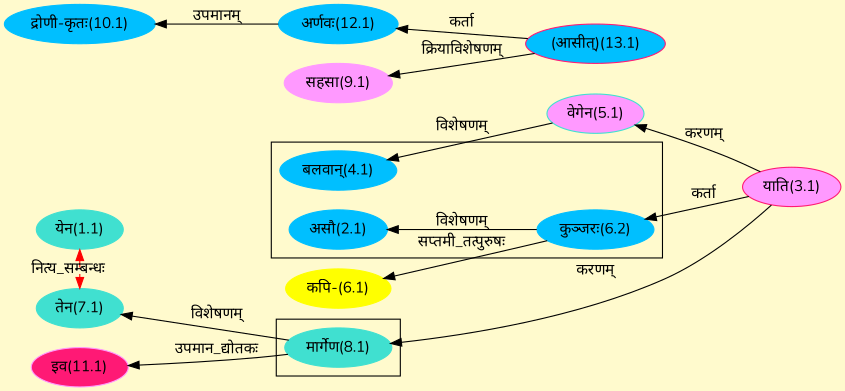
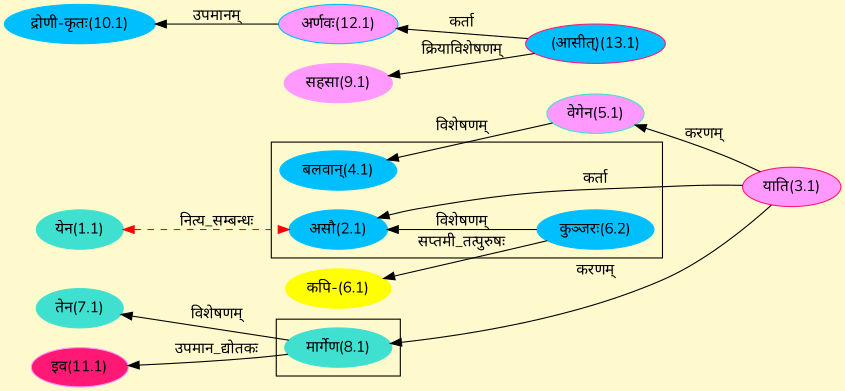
  digraph {
    bgcolor=lemonchiffon1
    compound=true
    fontname=Nunito
    rankdir=LR
    node [color="#00BFFF" fontname=Nunito style=filled]
    edge [dir=back fontname=Nunito]
    n1 [color="#40E0D0" label="तेन(7.1)"]
    n2 [color="#40E0D0" label="येन(1.1)"]
    n3 [label="असौ(2.1)"]
    n4 [label="कुञ्जरः(6.2)"]
    n5 [label="बलवान्(4.1)"]
    n6 [color="#40E0D0" label="मार्गेण(8.1)"]
    n7 [color="#FF1975" fillcolor="#FF99FF" label="याति(3.1)"]
    n8 [color="#40E0D0" fillcolor="#FF99FF" label="वेगेन(5.1)"]
    n9 [color="#FFFF00" label="कपि-(6.1)"]
    n10 [color="#FF99FF" label="सहसा(9.1)"]
    n11 [color="#FF1975" fillcolor="#00BFFF" label="(आसीत्)(13.1)"]
    n12 [label="द्रोणी-कृतः(10.1)"]
-   n13 [label="अर्णवः(12.1)"]
+   n13 [label="अर्णवः(12.1)" fillcolor="#FF99FF"]
    n14 [color="#FF99FF" fillcolor="#FF1975" label="इव(11.1)"]
    subgraph sub_1 {
      rank=same
      n1
      n2
    }
    subgraph cluster_2 {
      n3
      n4
      n5
    }
    subgraph cluster_3 {
      n6
    }
    n1 -> n6 [label="विशेषणम्"]
-   n2 -> n1 [color=red dir=both label="नित्य_सम्बन्धः" style=dashed]
+   n2 -> n3 [color=red dir=both label="नित्य_सम्बन्धः" style=dashed]
    n3 -> n4 [label="विशेषणम्"]
-   n4 -> n7 [label="कर्ता"]
+   n3 -> n7 [label="कर्ता"]
    n5 -> n8 [label="विशेषणम्"]
    n6 -> n7 [label="करणम्"]
    n8 -> n7 [label="करणम्"]
    n9 -> n4 [label="सप्तमी_तत्पुरुषः"]
    n10 -> n11 [label="क्रियाविशेषणम्"]
    n12 -> n13 [label="उपमानम्"]
    n13 -> n11 [label="कर्ता"]
    n14 -> n6 [label="उपमान_द्योतकः"]
  }
